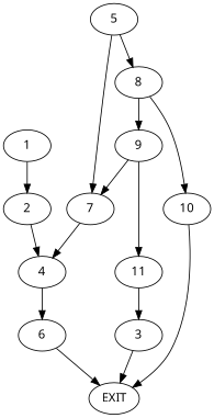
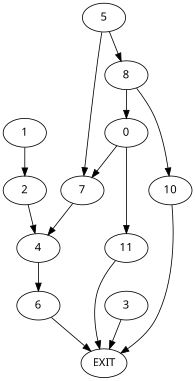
  digraph {
    fontname="Noto Sans"
    node [fontname="Noto Sans"]
    edge [fontname="Noto Sans"]
    1
    2
    n3 [label=EXIT]
    4
    3
    6
    5
    7
    8
-   9
+   9 [label=0]
    10
    11
    1 -> 2
    2 -> 4
    4 -> 6
    3 -> n3
    6 -> n3
    5 -> 7
    5 -> 8
    7 -> 4
    8 -> 9
    8 -> 10
    9 -> 7
    9 -> 11
    10 -> n3
-   11 -> 3
+   11 -> n3
  }
